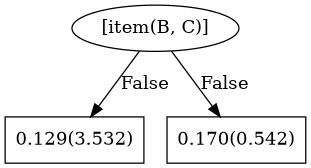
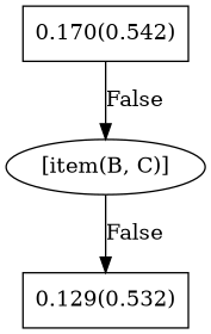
  digraph {
    node [shape=box]
    n1 [label="[item(B, C)]" shape=""]
-   n2 [label="0.129(3.532)"]
+   n2 [label="0.129(0.532)"]
    n3 [label="0.170(0.542)"]
    n1 -> n2 [label=False]
-   n1 -> n3 [label=False]
+   n3 -> n1 [label=False]
  }
